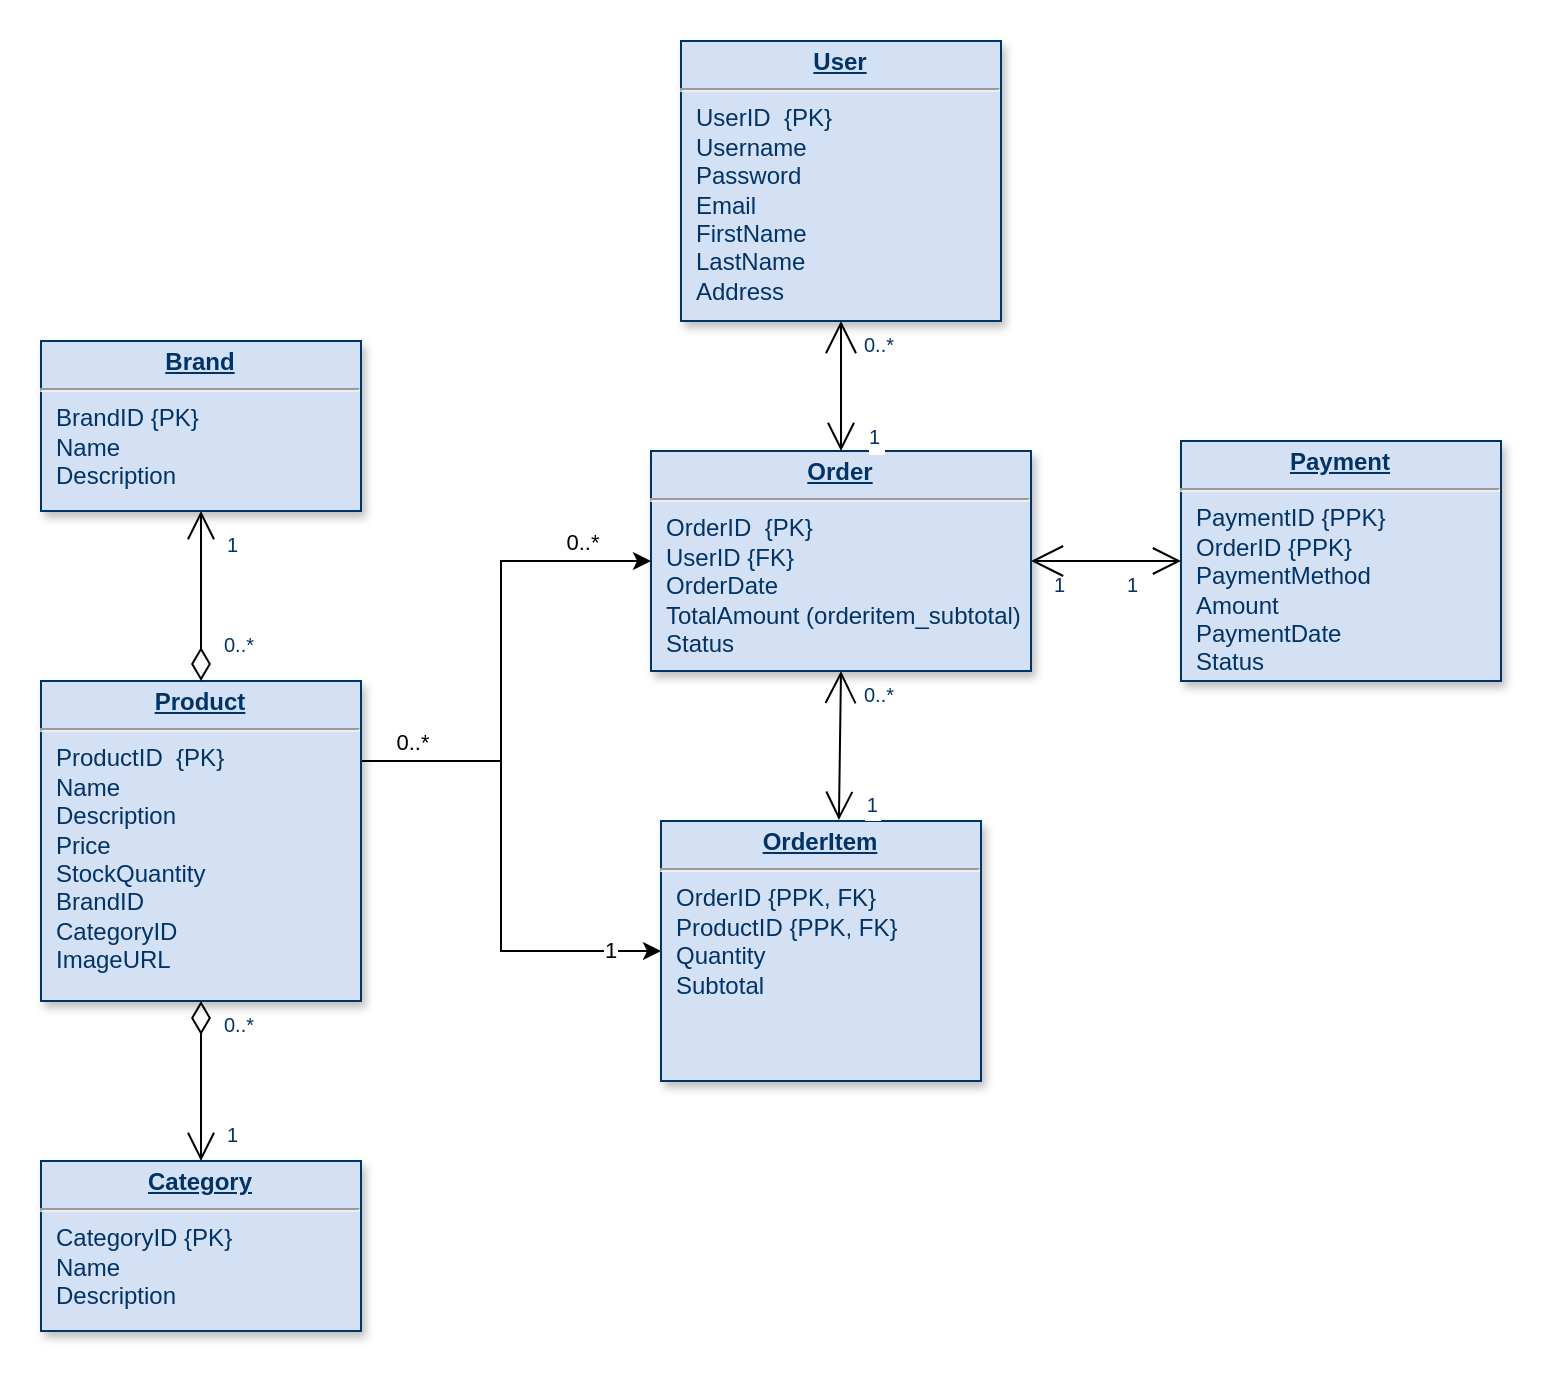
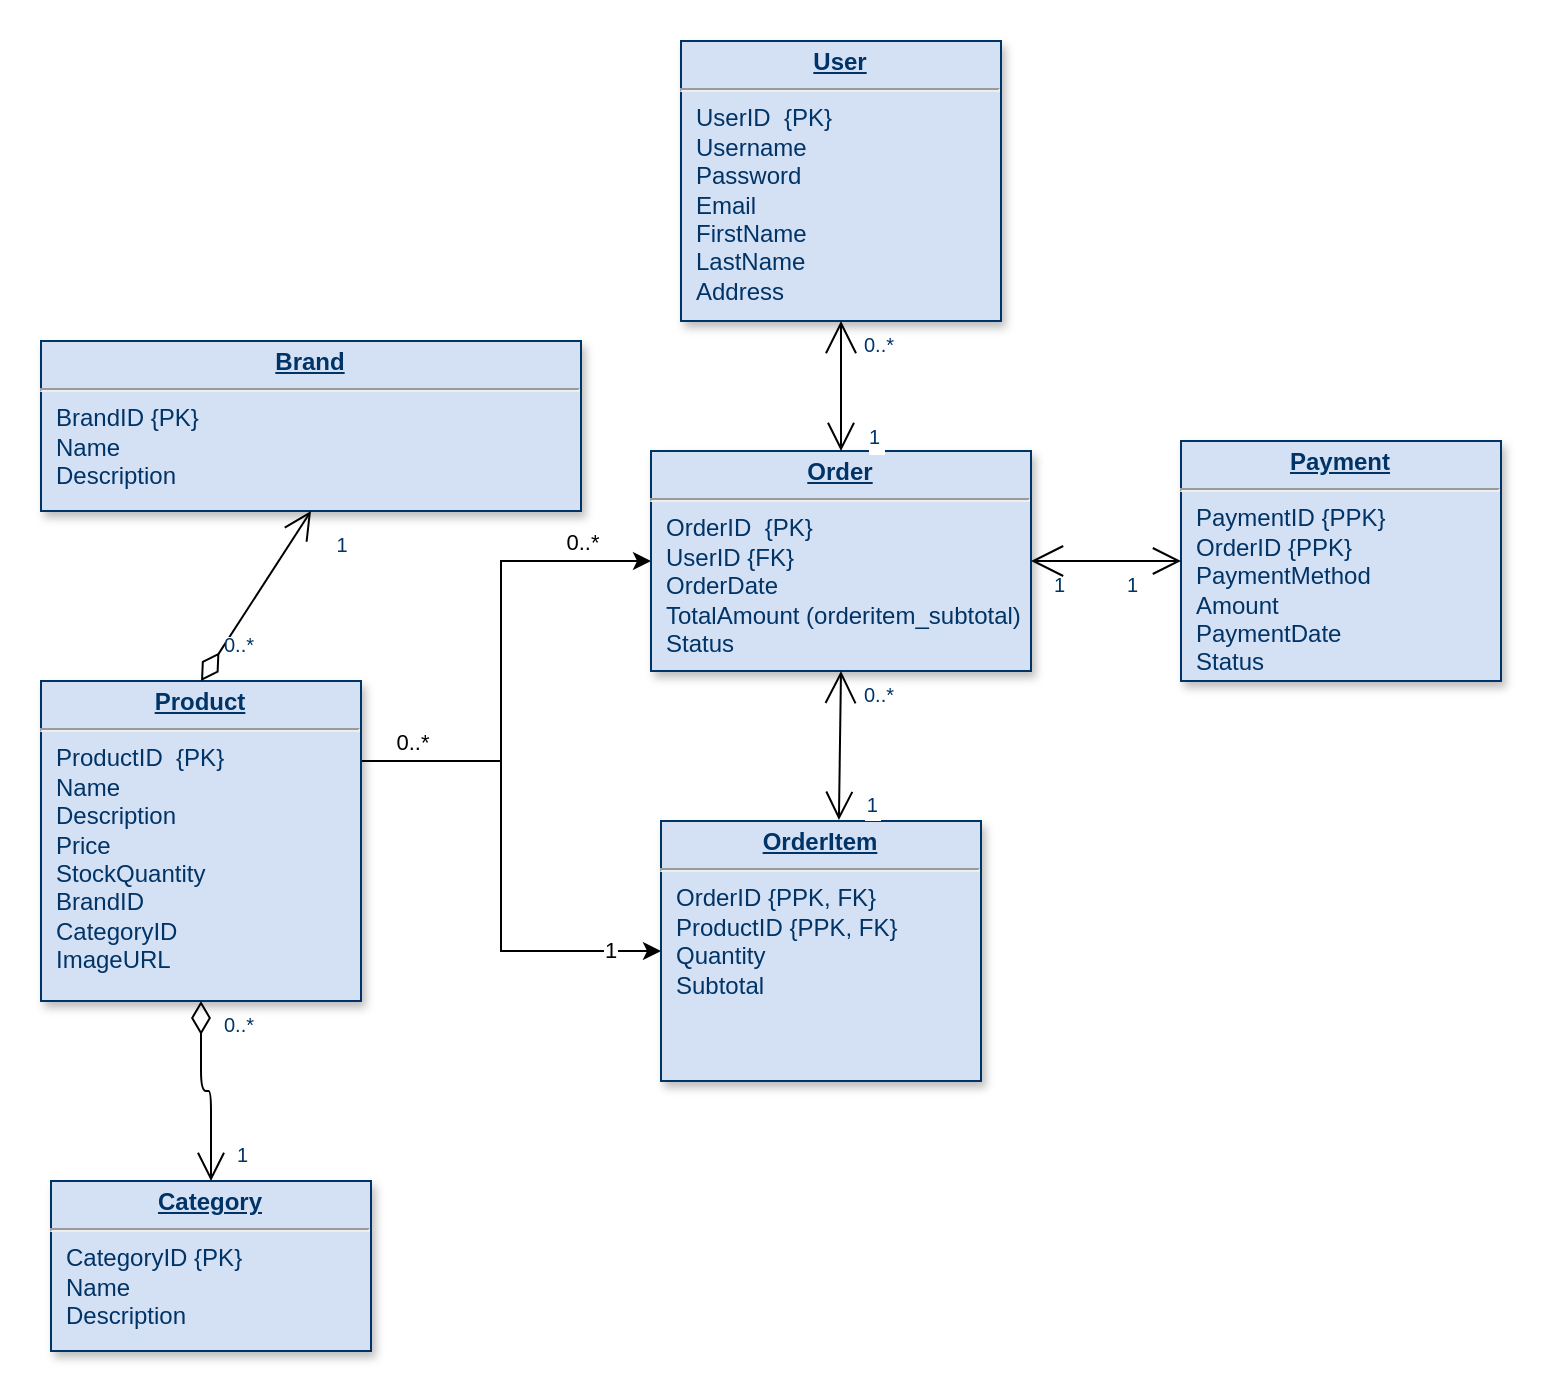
  <mxCell id="0" />
  <mxCell id="1" parent="0" />
- <mxCell id="2" value="&lt;p style=&quot;margin: 0px; margin-top: 4px; text-align: center; text-decoration: underline;&quot;&gt;&lt;b&gt;Category&lt;br&gt;&lt;/b&gt;&lt;/p&gt;&lt;hr&gt;&lt;p style=&quot;margin: 0px; margin-left: 8px;&quot;&gt;CategoryID&lt;span style=&quot;background-color: transparent; color: light-dark(rgb(0, 51, 102), rgb(161, 205, 249));&quot;&gt;&amp;nbsp;&lt;/span&gt;&lt;span style=&quot;background-color: transparent; color: light-dark(rgb(0, 51, 102), rgb(161, 205, 249));&quot;&gt;{PK}&lt;/span&gt;&lt;/p&gt;&lt;p style=&quot;margin: 0px; margin-left: 8px;&quot;&gt;Name&lt;/p&gt;&lt;p style=&quot;margin: 0px; margin-left: 8px;&quot;&gt;Description&lt;/p&gt;" style="verticalAlign=top;align=left;overflow=fill;fontSize=12;fontFamily=Helvetica;html=1;strokeColor=#003366;shadow=1;fillColor=#D4E1F5;fontColor=#003366" parent="1" vertex="1"><mxGeometry x="20" y="580" width="160" height="85" as="geometry" /></mxCell>
+ <mxCell id="2" value="&lt;p style=&quot;margin: 0px; margin-top: 4px; text-align: center; text-decoration: underline;&quot;&gt;&lt;b&gt;Category&lt;br&gt;&lt;/b&gt;&lt;/p&gt;&lt;hr&gt;&lt;p style=&quot;margin: 0px; margin-left: 8px;&quot;&gt;CategoryID&lt;span style=&quot;background-color: transparent; color: light-dark(rgb(0, 51, 102), rgb(161, 205, 249));&quot;&gt;&amp;nbsp;&lt;/span&gt;&lt;span style=&quot;background-color: transparent; color: light-dark(rgb(0, 51, 102), rgb(161, 205, 249));&quot;&gt;{PK}&lt;/span&gt;&lt;/p&gt;&lt;p style=&quot;margin: 0px; margin-left: 8px;&quot;&gt;Name&lt;/p&gt;&lt;p style=&quot;margin: 0px; margin-left: 8px;&quot;&gt;Description&lt;/p&gt;" style="verticalAlign=top;align=left;overflow=fill;fontSize=12;fontFamily=Helvetica;html=1;strokeColor=#003366;shadow=1;fillColor=#D4E1F5;fontColor=#003366" parent="1" vertex="1"><mxGeometry x="25" y="590" width="160" height="85" as="geometry" /></mxCell>
  <mxCell id="3" style="edgeStyle=orthogonalEdgeStyle;rounded=0;orthogonalLoop=1;jettySize=auto;html=1;exitX=1;exitY=0.25;exitDx=0;exitDy=0;entryX=0;entryY=0.5;entryDx=0;entryDy=0;" edge="1" parent="1" source="8" target="14"><mxGeometry relative="1" as="geometry"><Array as="points"><mxPoint x="250" y="380" /><mxPoint x="250" y="280" /></Array></mxGeometry></mxCell>
  <mxCell id="4" value="0..*" style="edgeLabel;html=1;align=center;verticalAlign=middle;resizable=0;points=[];" vertex="1" connectable="0" parent="3"><mxGeometry x="-0.875" relative="1" as="geometry"><mxPoint x="10" y="-10" as="offset" /></mxGeometry></mxCell>
  <mxCell id="5" value="0..*" style="edgeLabel;html=1;align=center;verticalAlign=middle;resizable=0;points=[];" vertex="1" connectable="0" parent="3"><mxGeometry x="0.713" y="1" relative="1" as="geometry"><mxPoint y="-9" as="offset" /></mxGeometry></mxCell>
  <mxCell id="6" style="edgeStyle=orthogonalEdgeStyle;rounded=0;orthogonalLoop=1;jettySize=auto;html=1;exitX=1;exitY=0.5;exitDx=0;exitDy=0;entryX=0;entryY=0.5;entryDx=0;entryDy=0;" edge="1" parent="1" source="8" target="15"><mxGeometry relative="1" as="geometry"><Array as="points"><mxPoint x="180" y="380" /><mxPoint x="250" y="380" /><mxPoint x="250" y="475" /></Array></mxGeometry></mxCell>
  <mxCell id="7" value="1" style="edgeLabel;html=1;align=center;verticalAlign=middle;resizable=0;points=[];" vertex="1" connectable="0" parent="6"><mxGeometry x="0.821" y="1" relative="1" as="geometry"><mxPoint as="offset" /></mxGeometry></mxCell>
  <mxCell id="8" value="&lt;p style=&quot;margin: 0px; margin-top: 4px; text-align: center; text-decoration: underline;&quot;&gt;&lt;strong&gt;Product&lt;/strong&gt;&lt;/p&gt;&lt;hr&gt;&lt;p style=&quot;margin: 0px; margin-left: 8px;&quot;&gt;ProductID&amp;nbsp;&lt;span style=&quot;background-color: transparent; color: light-dark(rgb(0, 51, 102), rgb(161, 205, 249));&quot;&gt;&amp;nbsp;&lt;/span&gt;&lt;span style=&quot;background-color: transparent; color: light-dark(rgb(0, 51, 102), rgb(161, 205, 249));&quot;&gt;{PK}&lt;/span&gt;&lt;/p&gt;&lt;p style=&quot;margin: 0px; margin-left: 8px;&quot;&gt;Name&lt;/p&gt;&lt;p style=&quot;margin: 0px; margin-left: 8px;&quot;&gt;Description&lt;/p&gt;&lt;p style=&quot;margin: 0px; margin-left: 8px;&quot;&gt;Price&lt;/p&gt;&lt;p style=&quot;margin: 0px; margin-left: 8px;&quot;&gt;StockQuantity&lt;/p&gt;&lt;p style=&quot;margin: 0px; margin-left: 8px;&quot;&gt;BrandID&lt;/p&gt;&lt;p style=&quot;margin: 0px; margin-left: 8px;&quot;&gt;CategoryID&lt;/p&gt;&lt;p style=&quot;margin: 0px; margin-left: 8px;&quot;&gt;ImageURL&lt;/p&gt;" style="verticalAlign=top;align=left;overflow=fill;fontSize=12;fontFamily=Helvetica;html=1;strokeColor=#003366;shadow=1;fillColor=#D4E1F5;fontColor=#003366" parent="1" vertex="1"><mxGeometry x="20" y="340" width="160" height="160" as="geometry" /></mxCell>
  <mxCell id="9" value="" style="endArrow=open;endSize=12;startArrow=diamondThin;startSize=14;startFill=0;edgeStyle=orthogonalEdgeStyle" parent="1" source="8" target="2" edge="1"><mxGeometry x="620" y="340" as="geometry"><mxPoint x="600" y="670" as="sourcePoint" /><mxPoint x="760" y="670" as="targetPoint" /></mxGeometry></mxCell>
  <mxCell id="10" value="0..*" style="resizable=0;align=left;verticalAlign=top;labelBackgroundColor=#ffffff;fontSize=10;strokeColor=#003366;shadow=1;fillColor=#D4E1F5;fontColor=#003366" parent="9" connectable="0" vertex="1"><mxGeometry x="-1" relative="1" as="geometry"><mxPoint x="10" as="offset" /></mxGeometry></mxCell>
  <mxCell id="11" value="1" style="resizable=0;align=right;verticalAlign=top;labelBackgroundColor=#ffffff;fontSize=10;strokeColor=#003366;shadow=1;fillColor=#D4E1F5;fontColor=#003366" parent="9" connectable="0" vertex="1"><mxGeometry x="1" relative="1" as="geometry"><mxPoint x="20" y="-25.0" as="offset" /></mxGeometry></mxCell>
- <mxCell id="12" value="&lt;p style=&quot;margin: 0px; margin-top: 4px; text-align: center; text-decoration: underline;&quot;&gt;&lt;b&gt;Brand&lt;/b&gt;&lt;/p&gt;&lt;hr&gt;&lt;p style=&quot;margin: 0px; margin-left: 8px;&quot;&gt;BrandID {PK}&lt;/p&gt;&lt;p style=&quot;margin: 0px; margin-left: 8px;&quot;&gt;Name&lt;/p&gt;&lt;p style=&quot;margin: 0px; margin-left: 8px;&quot;&gt;Description&lt;/p&gt;" style="verticalAlign=top;align=left;overflow=fill;fontSize=12;fontFamily=Helvetica;html=1;strokeColor=#003366;shadow=1;fillColor=#D4E1F5;fontColor=#003366" vertex="1" parent="1"><mxGeometry x="20" y="170" width="160" height="85" as="geometry" /></mxCell>
+ <mxCell id="12" value="&lt;p style=&quot;margin: 0px; margin-top: 4px; text-align: center; text-decoration: underline;&quot;&gt;&lt;b&gt;Brand&lt;/b&gt;&lt;/p&gt;&lt;hr&gt;&lt;p style=&quot;margin: 0px; margin-left: 8px;&quot;&gt;BrandID {PK}&lt;/p&gt;&lt;p style=&quot;margin: 0px; margin-left: 8px;&quot;&gt;Name&lt;/p&gt;&lt;p style=&quot;margin: 0px; margin-left: 8px;&quot;&gt;Description&lt;/p&gt;" style="verticalAlign=top;align=left;overflow=fill;fontSize=12;fontFamily=Helvetica;html=1;strokeColor=#003366;shadow=1;fillColor=#D4E1F5;fontColor=#003366" vertex="1" parent="1"><mxGeometry x="20" y="170" width="270" height="85" as="geometry" /></mxCell>
  <mxCell id="13" value="&lt;p style=&quot;margin: 0px; margin-top: 4px; text-align: center; text-decoration: underline;&quot;&gt;&lt;b&gt;User&lt;/b&gt;&lt;/p&gt;&lt;hr&gt;&lt;p style=&quot;margin: 0px; margin-left: 8px;&quot;&gt;UserID&amp;nbsp;&lt;span style=&quot;background-color: transparent; color: light-dark(rgb(0, 51, 102), rgb(161, 205, 249));&quot;&gt;&amp;nbsp;&lt;/span&gt;&lt;span style=&quot;background-color: transparent; color: light-dark(rgb(0, 51, 102), rgb(161, 205, 249));&quot;&gt;{PK}&lt;/span&gt;&lt;/p&gt;&lt;p style=&quot;margin: 0px; margin-left: 8px;&quot;&gt;Username&lt;/p&gt;&lt;p style=&quot;margin: 0px; margin-left: 8px;&quot;&gt;Password&lt;/p&gt;&lt;p style=&quot;margin: 0px; margin-left: 8px;&quot;&gt;Email&lt;/p&gt;&lt;p style=&quot;margin: 0px; margin-left: 8px;&quot;&gt;FirstName&lt;/p&gt;&lt;p style=&quot;margin: 0px; margin-left: 8px;&quot;&gt;LastName&lt;/p&gt;&lt;p style=&quot;margin: 0px; margin-left: 8px;&quot;&gt;Address&lt;/p&gt;&lt;p style=&quot;margin: 0px; margin-left: 8px;&quot;&gt;&lt;br&gt;&lt;/p&gt;" style="verticalAlign=top;align=left;overflow=fill;fontSize=12;fontFamily=Helvetica;html=1;strokeColor=#003366;shadow=1;fillColor=#D4E1F5;fontColor=#003366" vertex="1" parent="1"><mxGeometry x="340" y="20" width="160" height="140" as="geometry" /></mxCell>
  <mxCell id="14" value="&lt;p style=&quot;margin: 0px; margin-top: 4px; text-align: center; text-decoration: underline;&quot;&gt;&lt;b&gt;Order&lt;/b&gt;&lt;/p&gt;&lt;hr&gt;&lt;p style=&quot;margin: 0px; margin-left: 8px;&quot;&gt;OrderID&amp;nbsp;&lt;span style=&quot;background-color: transparent; color: light-dark(rgb(0, 51, 102), rgb(161, 205, 249));&quot;&gt;&amp;nbsp;&lt;/span&gt;&lt;span style=&quot;background-color: transparent; color: light-dark(rgb(0, 51, 102), rgb(161, 205, 249));&quot;&gt;{PK}&lt;/span&gt;&lt;/p&gt;&lt;p style=&quot;margin: 0px; margin-left: 8px;&quot;&gt;UserID {FK}&lt;/p&gt;&lt;p style=&quot;margin: 0px; margin-left: 8px;&quot;&gt;OrderDate&lt;/p&gt;&lt;p style=&quot;margin: 0px; margin-left: 8px;&quot;&gt;TotalAmount (orderitem_subtotal)&lt;/p&gt;&lt;p style=&quot;margin: 0px; margin-left: 8px;&quot;&gt;Status&lt;/p&gt;&lt;p style=&quot;margin: 0px; margin-left: 8px;&quot;&gt;&lt;br&gt;&lt;/p&gt;" style="verticalAlign=top;align=left;overflow=fill;fontSize=12;fontFamily=Helvetica;html=1;strokeColor=#003366;shadow=1;fillColor=#D4E1F5;fontColor=#003366" vertex="1" parent="1"><mxGeometry x="325" y="225" width="190" height="110" as="geometry" /></mxCell>
  <mxCell id="15" value="&lt;p style=&quot;margin: 0px; margin-top: 4px; text-align: center; text-decoration: underline;&quot;&gt;&lt;b&gt;OrderItem&lt;/b&gt;&lt;/p&gt;&lt;hr&gt;&lt;p style=&quot;margin: 0px; margin-left: 8px;&quot;&gt;&lt;span style=&quot;background-color: transparent; color: light-dark(rgb(0, 51, 102), rgb(161, 205, 249));&quot;&gt;OrderID {PPK, FK}&lt;/span&gt;&lt;/p&gt;&lt;p style=&quot;margin: 0px; margin-left: 8px;&quot;&gt;ProductID {PPK, FK}&lt;/p&gt;&lt;p style=&quot;margin: 0px; margin-left: 8px;&quot;&gt;Quantity&lt;/p&gt;&lt;p style=&quot;margin: 0px; margin-left: 8px;&quot;&gt;Subtotal&lt;/p&gt;&lt;p style=&quot;margin: 0px; margin-left: 8px;&quot;&gt;&lt;br&gt;&lt;/p&gt;" style="verticalAlign=top;align=left;overflow=fill;fontSize=12;fontFamily=Helvetica;html=1;strokeColor=#003366;shadow=1;fillColor=#D4E1F5;fontColor=#003366" vertex="1" parent="1"><mxGeometry x="330" y="410" width="160" height="130" as="geometry" /></mxCell>
  <mxCell id="16" value="&lt;p style=&quot;margin: 0px; margin-top: 4px; text-align: center; text-decoration: underline;&quot;&gt;&lt;b&gt;Payment&lt;/b&gt;&lt;/p&gt;&lt;hr&gt;&lt;p style=&quot;margin: 0px; margin-left: 8px;&quot;&gt;PaymentID {PPK}&lt;/p&gt;&lt;p style=&quot;margin: 0px; margin-left: 8px;&quot;&gt;OrderID &lt;span style=&quot;background-color: transparent; color: light-dark(rgb(0, 51, 102), rgb(161, 205, 249));&quot;&gt;{PPK}&lt;/span&gt;&lt;/p&gt;&lt;p style=&quot;margin: 0px; margin-left: 8px;&quot;&gt;PaymentMethod&amp;nbsp;&lt;/p&gt;&lt;p style=&quot;margin: 0px; margin-left: 8px;&quot;&gt;Amount&lt;/p&gt;&lt;p style=&quot;margin: 0px; margin-left: 8px;&quot;&gt;PaymentDate&lt;/p&gt;&lt;p style=&quot;margin: 0px; margin-left: 8px;&quot;&gt;Status&lt;/p&gt;" style="verticalAlign=top;align=left;overflow=fill;fontSize=12;fontFamily=Helvetica;html=1;strokeColor=#003366;shadow=1;fillColor=#D4E1F5;fontColor=#003366" vertex="1" parent="1"><mxGeometry x="590" y="220" width="160" height="120" as="geometry" /></mxCell>
  <mxCell id="17" value="" style="endArrow=open;endSize=12;startArrow=diamondThin;startSize=14;startFill=0;exitX=0.5;exitY=0;exitDx=0;exitDy=0;entryX=0.5;entryY=1;entryDx=0;entryDy=0;" edge="1" parent="1" source="8" target="12"><mxGeometry x="620" y="340" as="geometry"><mxPoint x="70" y="-148" as="sourcePoint" /><mxPoint x="70" y="150" as="targetPoint" /></mxGeometry></mxCell>
  <mxCell id="18" value="0..*" style="resizable=0;align=left;verticalAlign=top;labelBackgroundColor=#ffffff;fontSize=10;strokeColor=#003366;shadow=1;fillColor=#D4E1F5;fontColor=#003366" connectable="0" vertex="1" parent="17"><mxGeometry x="-1" relative="1" as="geometry"><mxPoint x="10" y="-30" as="offset" /></mxGeometry></mxCell>
  <mxCell id="19" value="1" style="resizable=0;align=right;verticalAlign=top;labelBackgroundColor=#ffffff;fontSize=10;strokeColor=#003366;shadow=1;fillColor=#D4E1F5;fontColor=#003366" connectable="0" vertex="1" parent="17"><mxGeometry x="1" relative="1" as="geometry"><mxPoint x="20" y="5" as="offset" /></mxGeometry></mxCell>
  <mxCell id="20" value="" style="endArrow=open;endSize=12;startArrow=open;startSize=14;startFill=0;edgeStyle=orthogonalEdgeStyle;exitX=1;exitY=0.5;exitDx=0;exitDy=0;entryX=0;entryY=0.5;entryDx=0;entryDy=0;" edge="1" parent="1" source="14" target="16"><mxGeometry x="620" y="340" as="geometry"><mxPoint x="500" y="280" as="sourcePoint" /><mxPoint x="640" y="411" as="targetPoint" /><Array as="points" /></mxGeometry></mxCell>
  <mxCell id="21" value="1" style="resizable=0;align=left;verticalAlign=top;labelBackgroundColor=#ffffff;fontSize=10;strokeColor=#003366;shadow=1;fillColor=#D4E1F5;fontColor=#003366" connectable="0" vertex="1" parent="20"><mxGeometry x="-1" relative="1" as="geometry"><mxPoint x="10" as="offset" /></mxGeometry></mxCell>
  <mxCell id="22" value="1" style="resizable=0;align=right;verticalAlign=top;labelBackgroundColor=#ffffff;fontSize=10;strokeColor=#003366;shadow=1;fillColor=#D4E1F5;fontColor=#003366" connectable="0" vertex="1" parent="20"><mxGeometry x="1" relative="1" as="geometry"><mxPoint x="-20" as="offset" /></mxGeometry></mxCell>
  <mxCell id="23" value="" style="endArrow=open;endSize=12;startArrow=open;startSize=14;startFill=0;exitX=0.5;exitY=1;exitDx=0;exitDy=0;entryX=0.556;entryY=-0.004;entryDx=0;entryDy=0;entryPerimeter=0;" edge="1" parent="1" source="14" target="15"><mxGeometry x="620" y="340" as="geometry"><mxPoint x="410" y="350" as="sourcePoint" /><mxPoint x="580" y="350" as="targetPoint" /></mxGeometry></mxCell>
  <mxCell id="24" value="0..*" style="resizable=0;align=left;verticalAlign=top;labelBackgroundColor=#ffffff;fontSize=10;strokeColor=#003366;shadow=1;fillColor=#D4E1F5;fontColor=#003366" connectable="0" vertex="1" parent="23"><mxGeometry x="-1" relative="1" as="geometry"><mxPoint x="10" as="offset" /></mxGeometry></mxCell>
  <mxCell id="25" value="1" style="resizable=0;align=right;verticalAlign=top;labelBackgroundColor=#ffffff;fontSize=10;strokeColor=#003366;shadow=1;fillColor=#D4E1F5;fontColor=#003366" connectable="0" vertex="1" parent="23"><mxGeometry x="1" relative="1" as="geometry"><mxPoint x="21" y="-19" as="offset" /></mxGeometry></mxCell>
  <mxCell id="26" value="" style="endArrow=open;endSize=12;startArrow=open;startSize=14;startFill=0;exitX=0.5;exitY=1;exitDx=0;exitDy=0;entryX=0.5;entryY=0;entryDx=0;entryDy=0;" edge="1" parent="1" source="13" target="14"><mxGeometry x="620" y="340" as="geometry"><mxPoint x="430.5" y="171" as="sourcePoint" /><mxPoint x="429.5" y="245" as="targetPoint" /></mxGeometry></mxCell>
  <mxCell id="27" value="0..*" style="resizable=0;align=left;verticalAlign=top;labelBackgroundColor=#ffffff;fontSize=10;strokeColor=#003366;shadow=1;fillColor=#D4E1F5;fontColor=#003366" connectable="0" vertex="1" parent="26"><mxGeometry x="-1" relative="1" as="geometry"><mxPoint x="10" as="offset" /></mxGeometry></mxCell>
  <mxCell id="28" value="1" style="resizable=0;align=right;verticalAlign=top;labelBackgroundColor=#ffffff;fontSize=10;strokeColor=#003366;shadow=1;fillColor=#D4E1F5;fontColor=#003366" connectable="0" vertex="1" parent="26"><mxGeometry x="1" relative="1" as="geometry"><mxPoint x="21" y="-19" as="offset" /></mxGeometry></mxCell>
